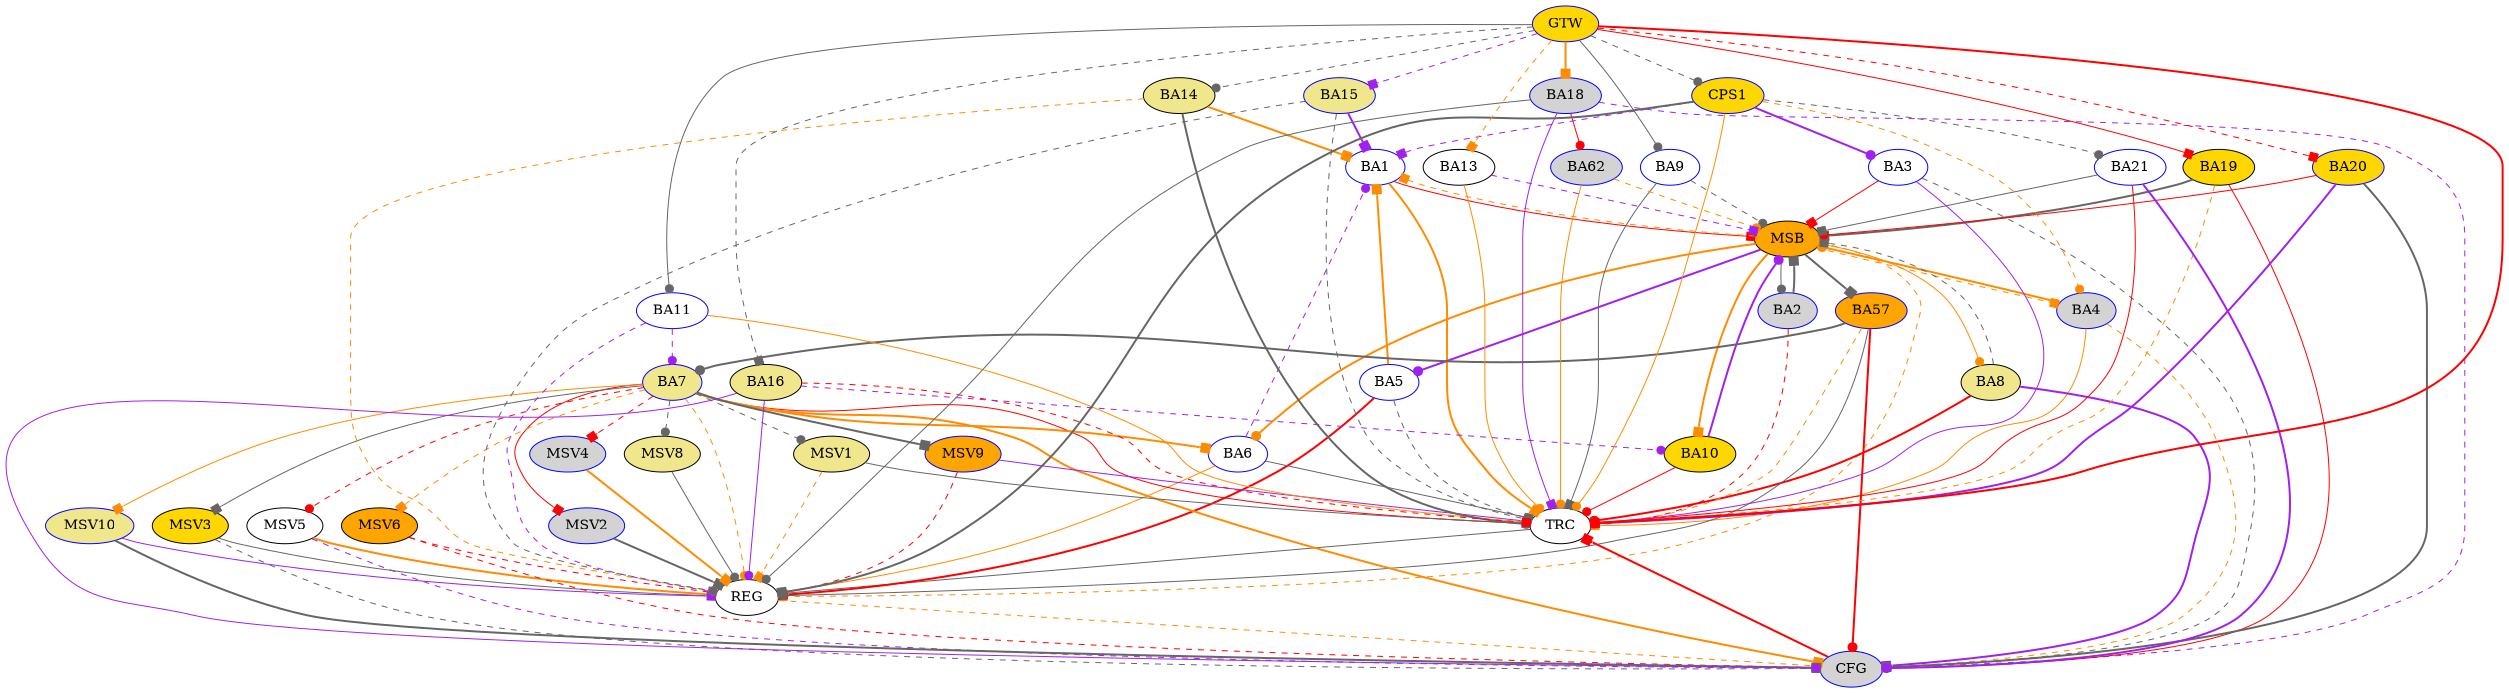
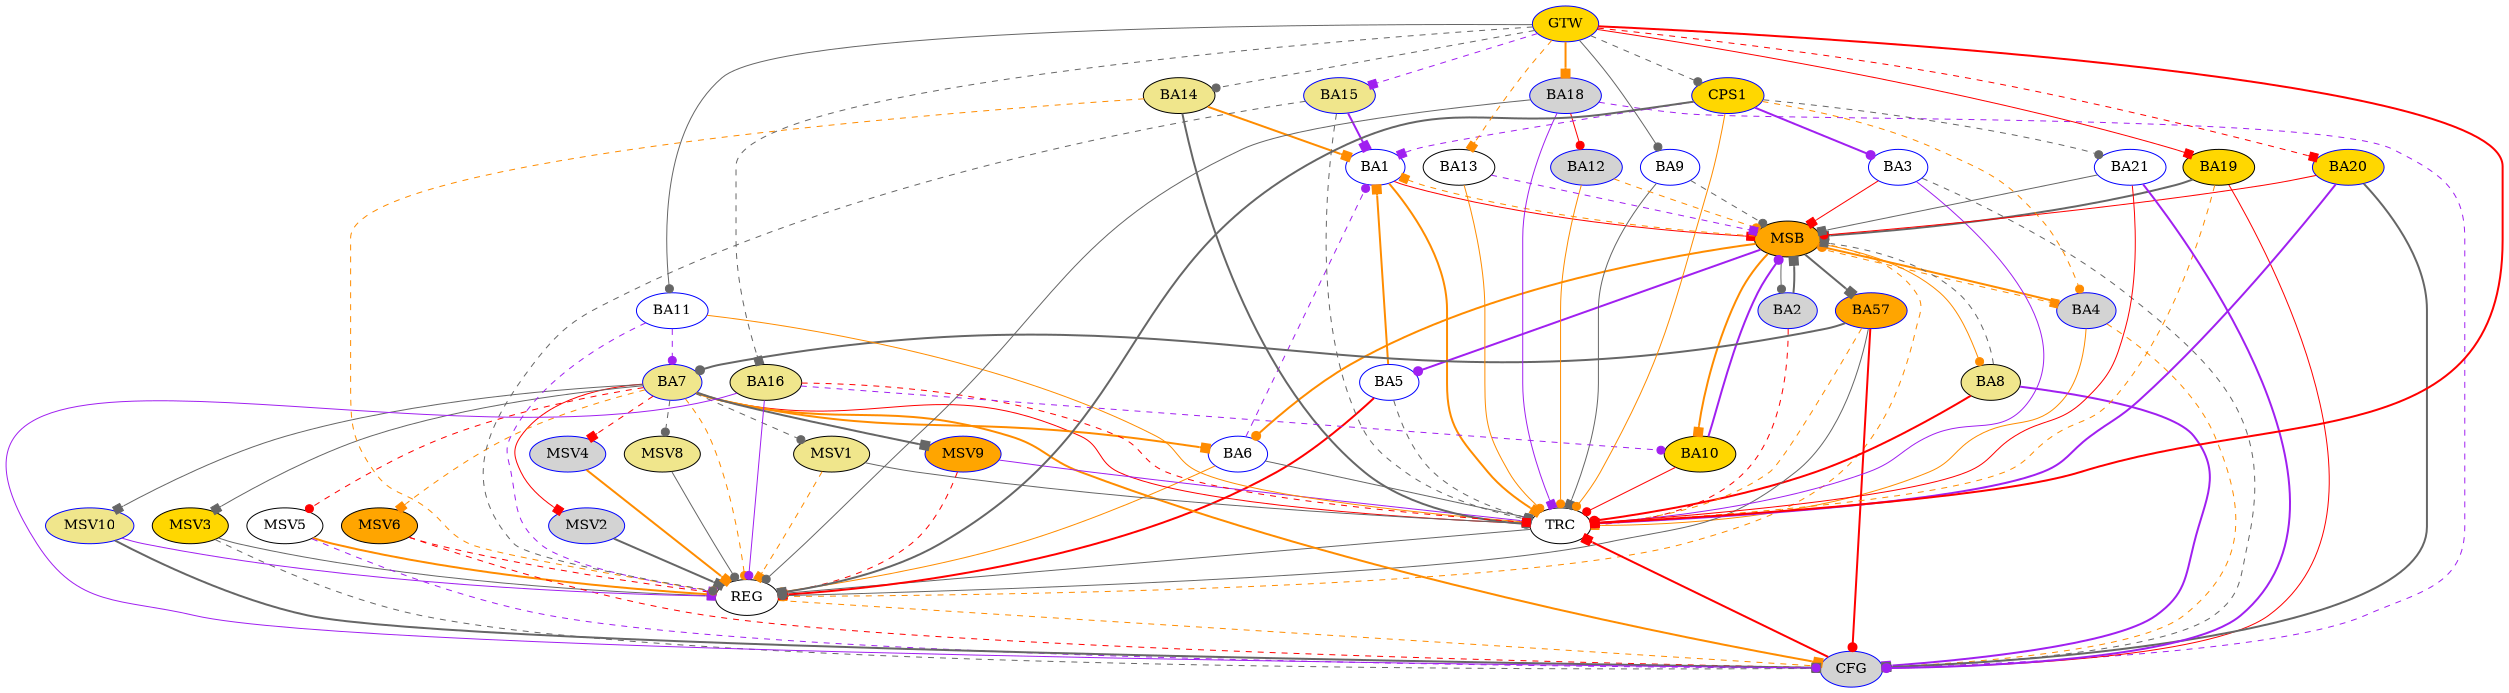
  strict digraph {
    node [color=blue fillcolor=white style=filled]
    edge [arrowhead=box color=gray40 style=dashed]
    n1 [label=BA1]
    n2 [color=black fillcolor=orange label=MSB]
    n3 [color=black label=TRC]
    n4 [fillcolor=lightgrey label=BA2]
    n5 [fillcolor=lightgrey label=BA4]
    n6 [label=BA5]
    n7 [color=black label=REG]
    n8 [label=BA6]
    n9 [color=black fillcolor=khaki label=BA8]
    n10 [color=black fillcolor=gold label=BA10]
    n11 [fillcolor=orange label=BA57]
    n12 [label=BA3]
    n13 [fillcolor=lightgrey label=CFG]
    n14 [fillcolor=khaki label=BA7]
    n15 [color=black fillcolor=khaki label=MSV1]
    n16 [fillcolor=lightgrey label=MSV2]
    n17 [color=black fillcolor=gold label=MSV3]
    n18 [fillcolor=lightgrey label=MSV4]
    n19 [color=black label=MSV5]
    n20 [color=black fillcolor=orange label=MSV6]
    n21 [color=black fillcolor=khaki label=MSV8]
    n22 [fillcolor=orange label=MSV9]
    n23 [fillcolor=khaki label=MSV10]
    n24 [label=BA9]
    n25 [label=BA11]
-   n26 [fillcolor=lightgrey label=BA62]
+   n26 [fillcolor=lightgrey label=BA12]
    n27 [color=black label=BA13]
    n28 [color=black fillcolor=khaki label=BA14]
    n29 [fillcolor=khaki label=BA15]
    n30 [color=black fillcolor=khaki label=BA16]
    n31 [fillcolor=lightgrey label=BA18]
    n32 [color=black fillcolor=gold label=BA19]
    n33 [fillcolor=gold label=BA20]
    n34 [label=BA21]
    n35 [fillcolor=gold label=CPS1]
    n36 [fillcolor=gold label=GTW]
    n1 -> n2 [color=red style=solid]
    n1 -> n3 [color=darkorange style=bold]
    n2 -> n1 [color=darkorange]
    n2 -> n4 [arrowhead=dot style=solid]
    n2 -> n5 [color=darkorange]
    n2 -> n6 [arrowhead=dot color=purple style=bold]
    n2 -> n7 [color=darkorange]
    n2 -> n8 [arrowhead=dot color=darkorange style=bold]
    n2 -> n9 [arrowhead=dot color=darkorange style=solid]
    n2 -> n10 [color=darkorange style=bold]
    n2 -> n11 [style=bold]
    n3 -> n7 [arrowhead=dot style=solid]
    n4 -> n2 [style=bold]
    n4 -> n3 [arrowhead=dot color=red]
    n5 -> n2 [arrowhead=dot color=darkorange style=bold]
    n5 -> n3 [color=darkorange style=solid]
    n5 -> n13 [arrowhead=dot color=darkorange]
    n6 -> n1 [color=darkorange style=bold]
    n6 -> n3
    n6 -> n7 [color=red style=bold]
    n7 -> n13 [color=darkorange]
    n8 -> n1 [arrowhead=dot color=purple]
    n8 -> n3 [arrowhead=dot style=solid]
    n8 -> n7 [arrowhead=dot color=darkorange style=solid]
    n9 -> n2
    n9 -> n3 [arrowhead=dot color=red style=bold]
    n9 -> n13 [color=purple style=bold]
    n10 -> n2 [arrowhead=dot color=purple style=bold]
    n10 -> n3 [arrowhead=dot color=red style=solid]
    n11 -> n3 [arrowhead=dot color=darkorange]
    n11 -> n7 [arrowhead=dot style=solid]
    n11 -> n13 [arrowhead=dot color=red style=bold]
    n11 -> n14 [arrowhead=dot style=bold]
    n12 -> n2 [color=red style=solid]
    n12 -> n3 [color=purple style=solid]
    n12 -> n13
    n13 -> n3 [color=red style=bold]
    n14 -> n3 [color=red style=solid]
    n14 -> n7 [arrowhead=dot color=darkorange]
    n14 -> n8 [color=darkorange style=bold]
    n14 -> n13 [color=darkorange style=bold]
    n14 -> n15 [arrowhead=dot]
    n14 -> n16 [color=red style=solid]
    n14 -> n17 [style=solid]
    n14 -> n18 [color=red]
    n14 -> n19 [arrowhead=dot color=red]
    n14 -> n20 [color=darkorange]
    n14 -> n21 [arrowhead=dot]
    n14 -> n22 [style=bold]
-   n14 -> n23 [color=darkorange style=solid]
+   n14 -> n23 [style=solid]
    n15 -> n3 [style=solid]
    n15 -> n7 [color=darkorange]
    n16 -> n7 [style=bold]
    n17 -> n7 [style=solid]
    n17 -> n13
    n18 -> n7 [color=darkorange style=bold]
    n19 -> n7 [arrowhead=dot color=darkorange style=bold]
    n19 -> n13 [arrowhead=dot color=purple]
    n20 -> n7 [arrowhead=dot color=red]
    n20 -> n13 [color=red]
    n21 -> n7 [arrowhead=dot style=solid]
    n22 -> n3 [color=purple style=solid]
    n22 -> n7 [arrowhead=dot color=red]
    n23 -> n7 [color=purple style=solid]
    n23 -> n13 [style=bold]
    n24 -> n2 [arrowhead=dot]
    n24 -> n3 [style=solid]
    n25 -> n3 [arrowhead=dot color=darkorange style=solid]
    n25 -> n7 [color=purple]
    n25 -> n14 [arrowhead=dot color=purple]
    n26 -> n2 [arrowhead=dot color=darkorange]
    n26 -> n3 [arrowhead=dot color=darkorange style=solid]
    n27 -> n2 [color=purple]
    n27 -> n3 [arrowhead=dot color=darkorange style=solid]
    n28 -> n1 [color=darkorange style=bold]
    n28 -> n3 [arrowhead=dot style=bold]
    n28 -> n7 [arrowhead=dot color=darkorange]
    n29 -> n1 [color=purple style=bold]
    n29 -> n3
    n29 -> n7 [arrowhead=dot]
    n30 -> n3 [color=red]
    n30 -> n7 [arrowhead=dot color=purple style=solid]
    n30 -> n10 [arrowhead=dot color=purple]
    n30 -> n13 [arrowhead=dot color=purple style=solid]
    n31 -> n3 [color=purple style=solid]
    n31 -> n7 [arrowhead=dot style=solid]
    n31 -> n13 [color=purple]
    n31 -> n26 [arrowhead=dot color=red style=solid]
    n32 -> n2 [style=bold]
    n32 -> n3 [color=darkorange]
    n32 -> n13 [arrowhead=dot color=red style=solid]
    n33 -> n2 [arrowhead=dot color=red style=solid]
    n33 -> n3 [arrowhead=dot color=purple style=bold]
    n33 -> n13 [style=bold]
    n34 -> n2 [style=solid]
    n34 -> n3 [arrowhead=dot color=red style=solid]
    n34 -> n13 [arrowhead=dot color=purple style=bold]
    n35 -> n1 [color=purple]
    n35 -> n3 [arrowhead=dot color=darkorange style=solid]
    n35 -> n5 [arrowhead=dot color=darkorange]
    n35 -> n7 [style=bold]
    n35 -> n12 [arrowhead=dot color=purple style=bold]
    n35 -> n34 [arrowhead=dot]
    n36 -> n3 [color=red style=bold]
    n36 -> n24 [arrowhead=dot style=solid]
    n36 -> n25 [arrowhead=dot style=solid]
    n36 -> n27 [color=darkorange]
    n36 -> n28 [arrowhead=dot]
    n36 -> n29 [color=purple]
    n36 -> n30
    n36 -> n31 [color=darkorange style=bold]
    n36 -> n32 [color=red style=solid]
    n36 -> n33 [color=red]
    n36 -> n35 [arrowhead=dot]
  }
